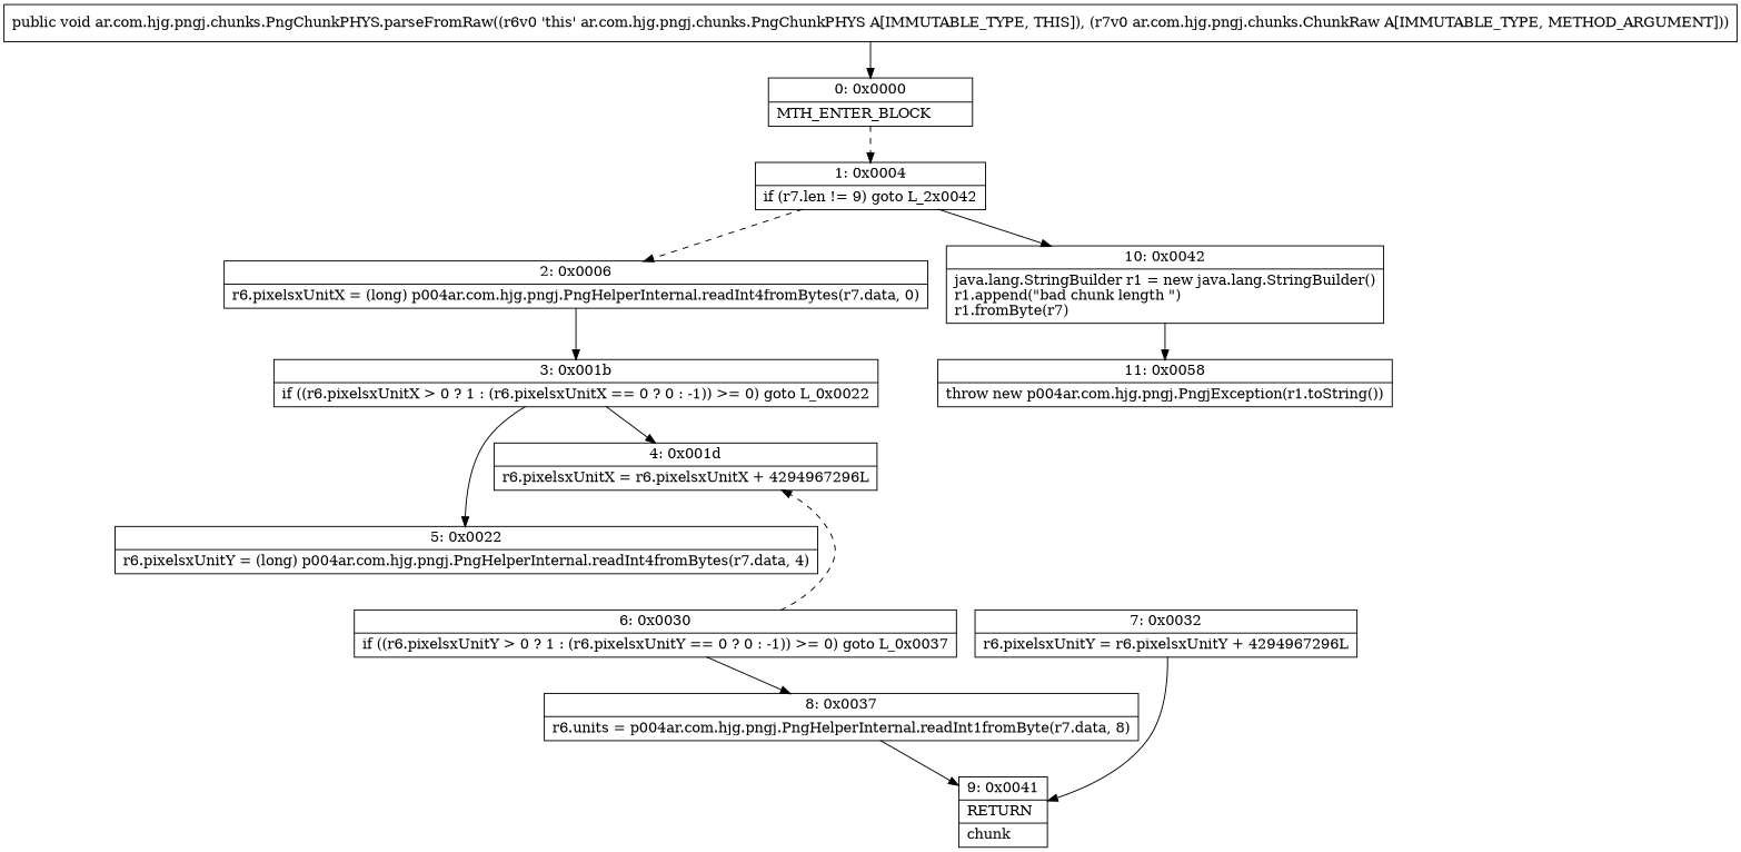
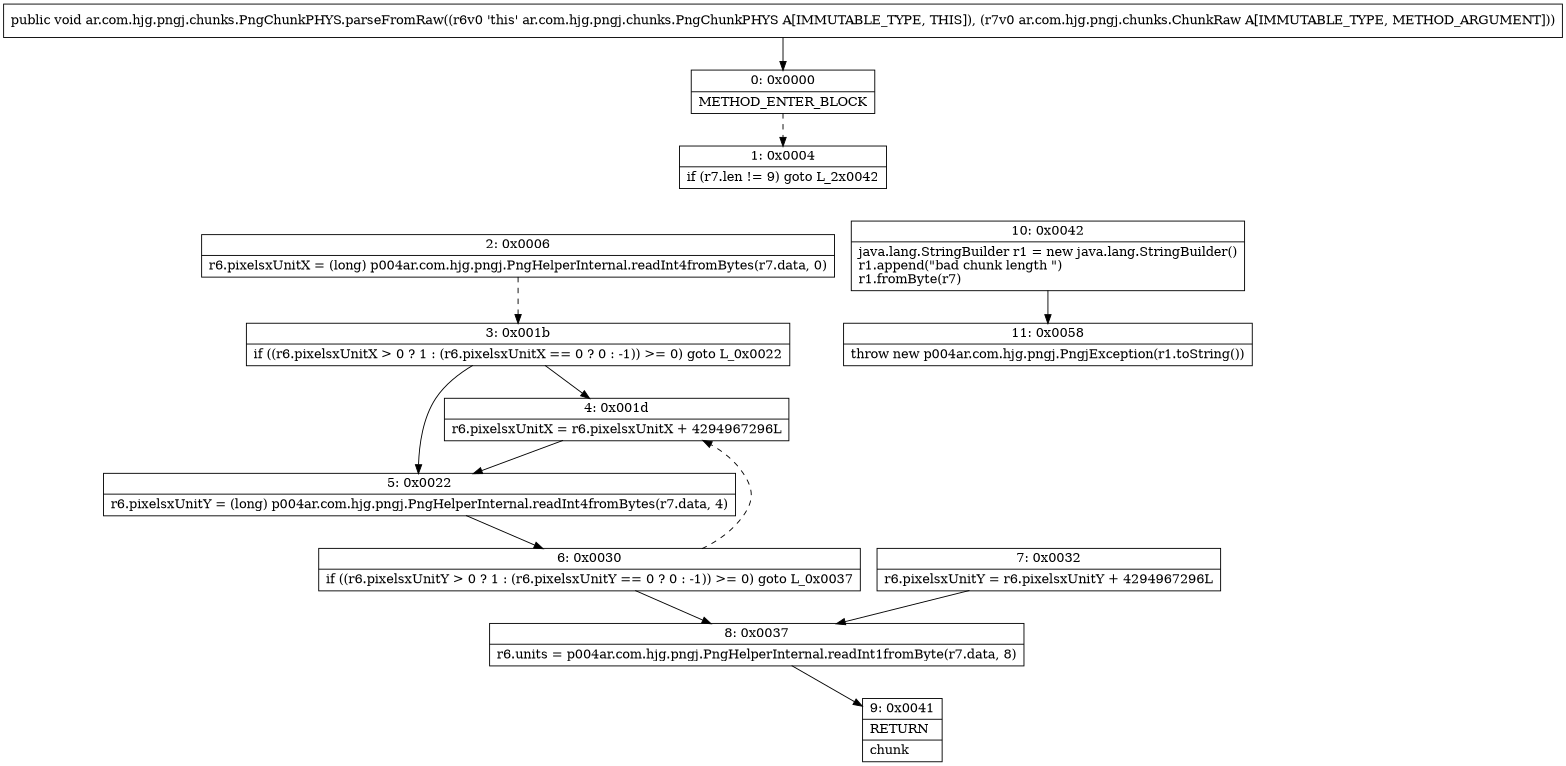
  digraph {
    fontname="DejaVu Serif"
    node [fontname="DejaVu Serif" shape=record]
    edge [fontname="DejaVu Serif"]
-   n1 [label="{0\:\ 0x0000|MTH_ENTER_BLOCK\l}"]
+   n1 [label="{0\:\ 0x0000|METHOD_ENTER_BLOCK\l}"]
    n2 [label="{1\:\ 0x0004|if (r7.len != 9) goto L_2x0042\l}"]
    n3 [label="{2\:\ 0x0006|r6.pixelsxUnitX = (long) p004ar.com.hjg.pngj.PngHelperInternal.readInt4fromBytes(r7.data, 0)\l}"]
    n4 [label="{10\:\ 0x0042|java.lang.StringBuilder r1 = new java.lang.StringBuilder()\lr1.append(\"bad chunk length \")\lr1.fromByte(r7)\l}"]
    n5 [label="{3\:\ 0x001b|if ((r6.pixelsxUnitX \> 0 ? 1 : (r6.pixelsxUnitX == 0 ? 0 : \-1)) \>= 0) goto L_0x0022\l}"]
    n6 [label="{11\:\ 0x0058|throw new p004ar.com.hjg.pngj.PngjException(r1.toString())\l}"]
    n7 [label="{4\:\ 0x001d|r6.pixelsxUnitX = r6.pixelsxUnitX + 4294967296L\l}"]
    n8 [label="{5\:\ 0x0022|r6.pixelsxUnitY = (long) p004ar.com.hjg.pngj.PngHelperInternal.readInt4fromBytes(r7.data, 4)\l}"]
    n9 [label="{6\:\ 0x0030|if ((r6.pixelsxUnitY \> 0 ? 1 : (r6.pixelsxUnitY == 0 ? 0 : \-1)) \>= 0) goto L_0x0037\l}"]
    n10 [label="{8\:\ 0x0037|r6.units = p004ar.com.hjg.pngj.PngHelperInternal.readInt1fromByte(r7.data, 8)\l}"]
    n11 [label="{7\:\ 0x0032|r6.pixelsxUnitY = r6.pixelsxUnitY + 4294967296L\l}"]
    n12 [label="{9\:\ 0x0041|RETURN\l|chunk\l}"]
    n13 [label="{public void ar.com.hjg.pngj.chunks.PngChunkPHYS.parseFromRaw((r6v0 'this' ar.com.hjg.pngj.chunks.PngChunkPHYS A[IMMUTABLE_TYPE, THIS]), (r7v0 ar.com.hjg.pngj.chunks.ChunkRaw A[IMMUTABLE_TYPE, METHOD_ARGUMENT])) }"]
    n1 -> n2 [style=dashed]
-   n2 -> n3 [style=dashed]
-   n2 -> n4
-   n3 -> n5
+   n3 -> n5 [style=dashed]
    n4 -> n6
    n5 -> n7 [style=solid]
    n5 -> n8
+   n7 -> n8
+   n8 -> n9
    n9 -> n7 [style=dashed]
    n9 -> n10
    n10 -> n12
-   n11 -> n12
+   n11 -> n10
    n13 -> n1
  }
